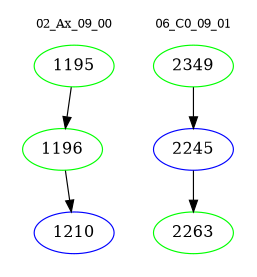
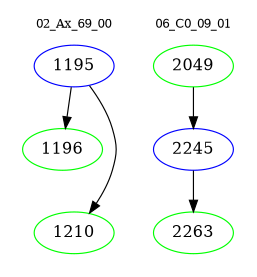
  digraph {
    node [color=blue]
    edge [color=black]
-   n1 [color=green label=1195]
+   n1 [label=1195]
    n2 [color=green label=1196]
-   n3 [label=1210]
+   n3 [color=green label=1210]
    n4 [label=2245]
    n5 [color=green label=2263]
-   n6 [color=green label=2349]
+   n6 [color=green label=2049]
    subgraph cluster_1 {
      color=white
      fontsize=10
-     label="02_Ax_09_00"
+     label="02_Ax_69_00"
      n1
      n2
      n3
    }
    subgraph cluster_2 {
      color=white
      fontsize=10
      label="06_C0_09_01"
      n4
      n5
      n6
    }
    n1 -> n2
-   n2 -> n3
+   n1 -> n3
    n4 -> n5
    n6 -> n4
  }
